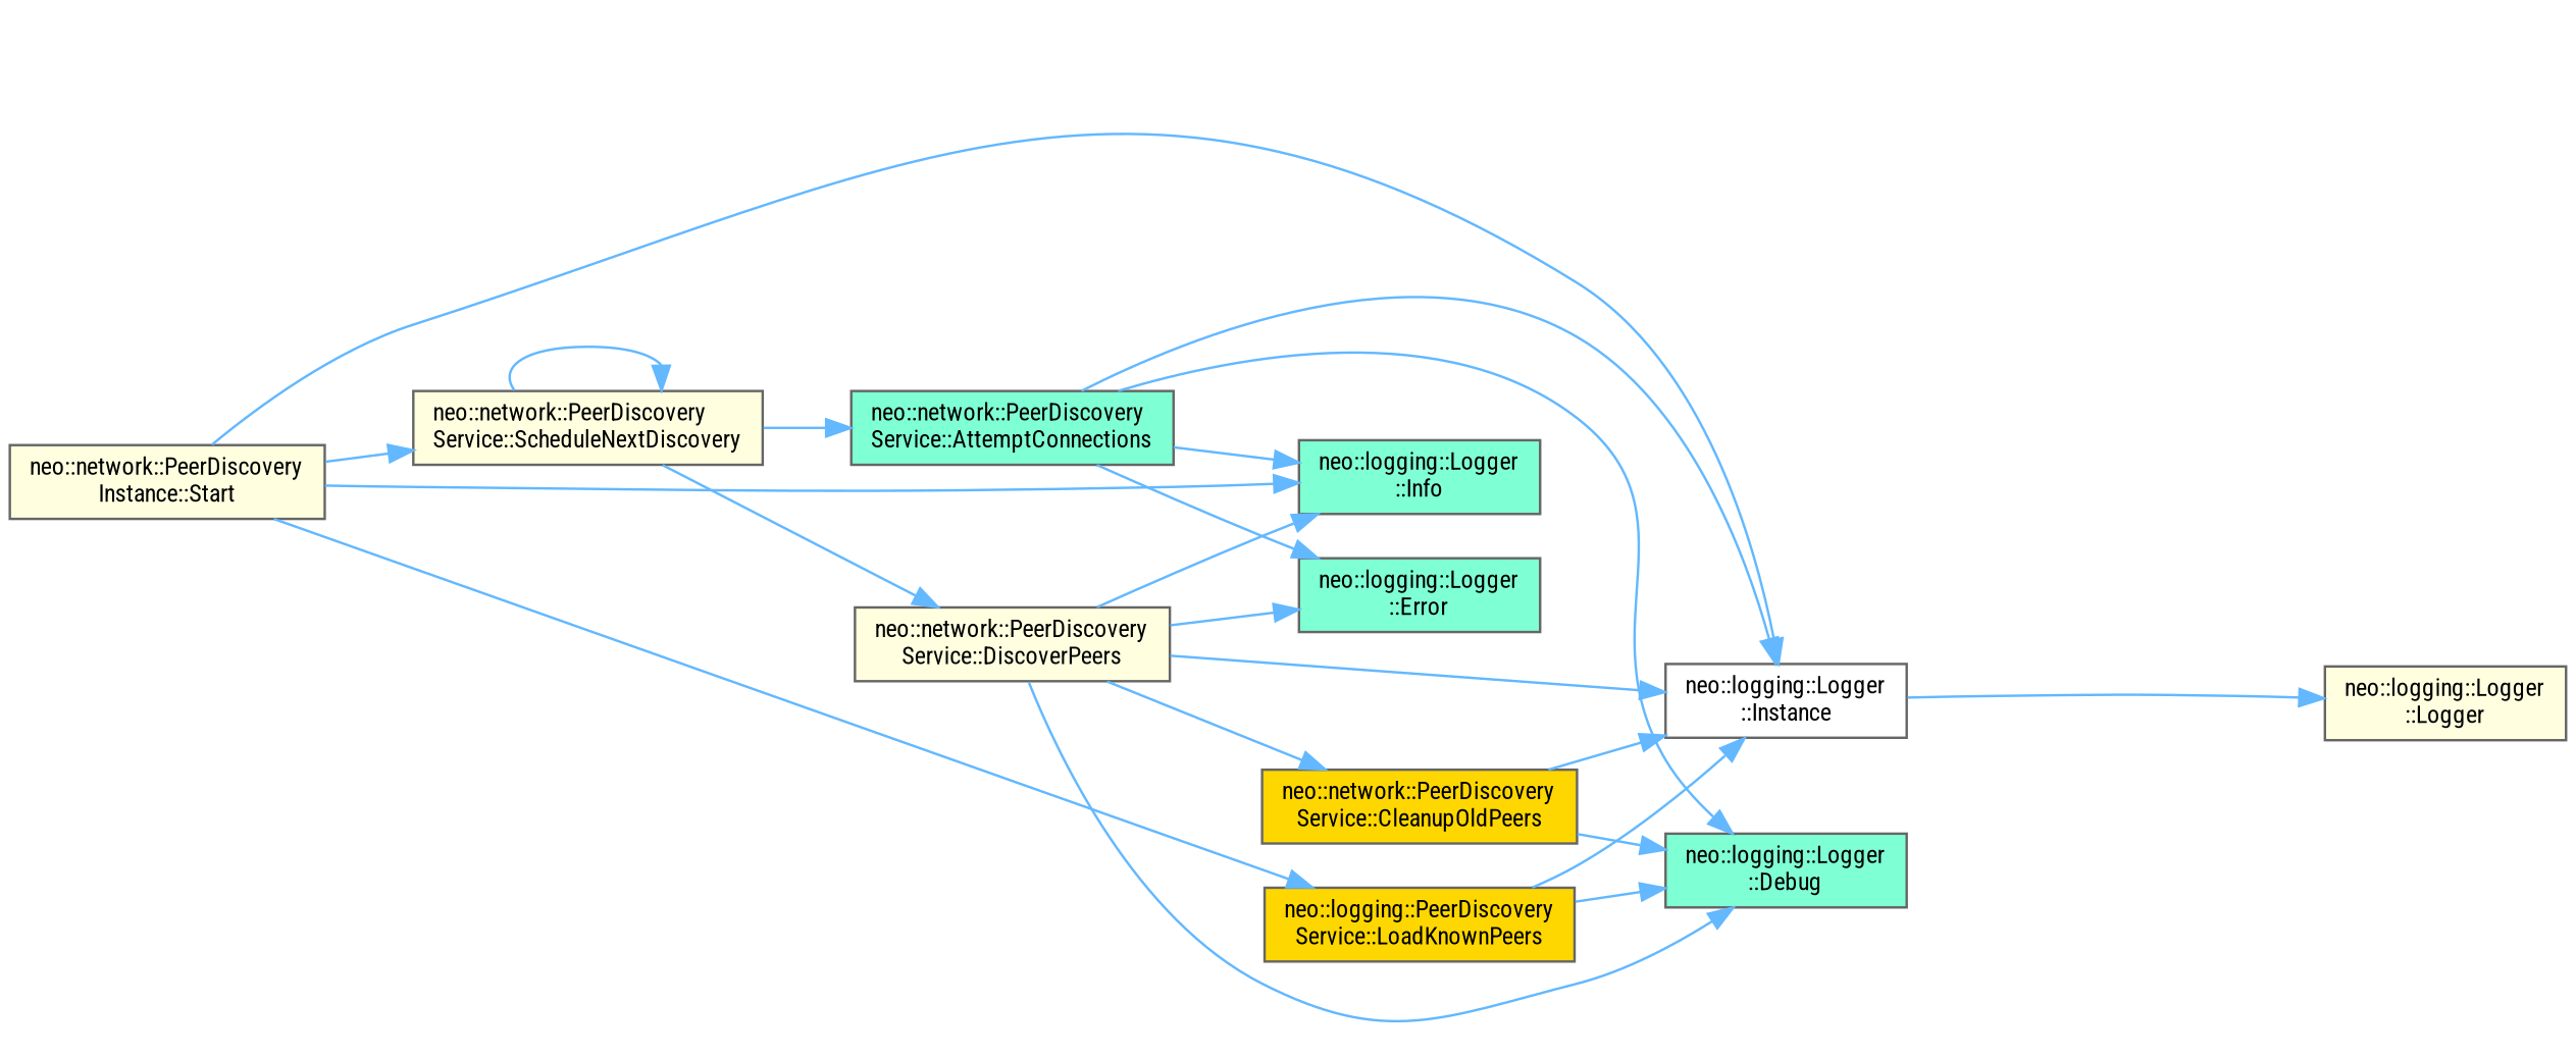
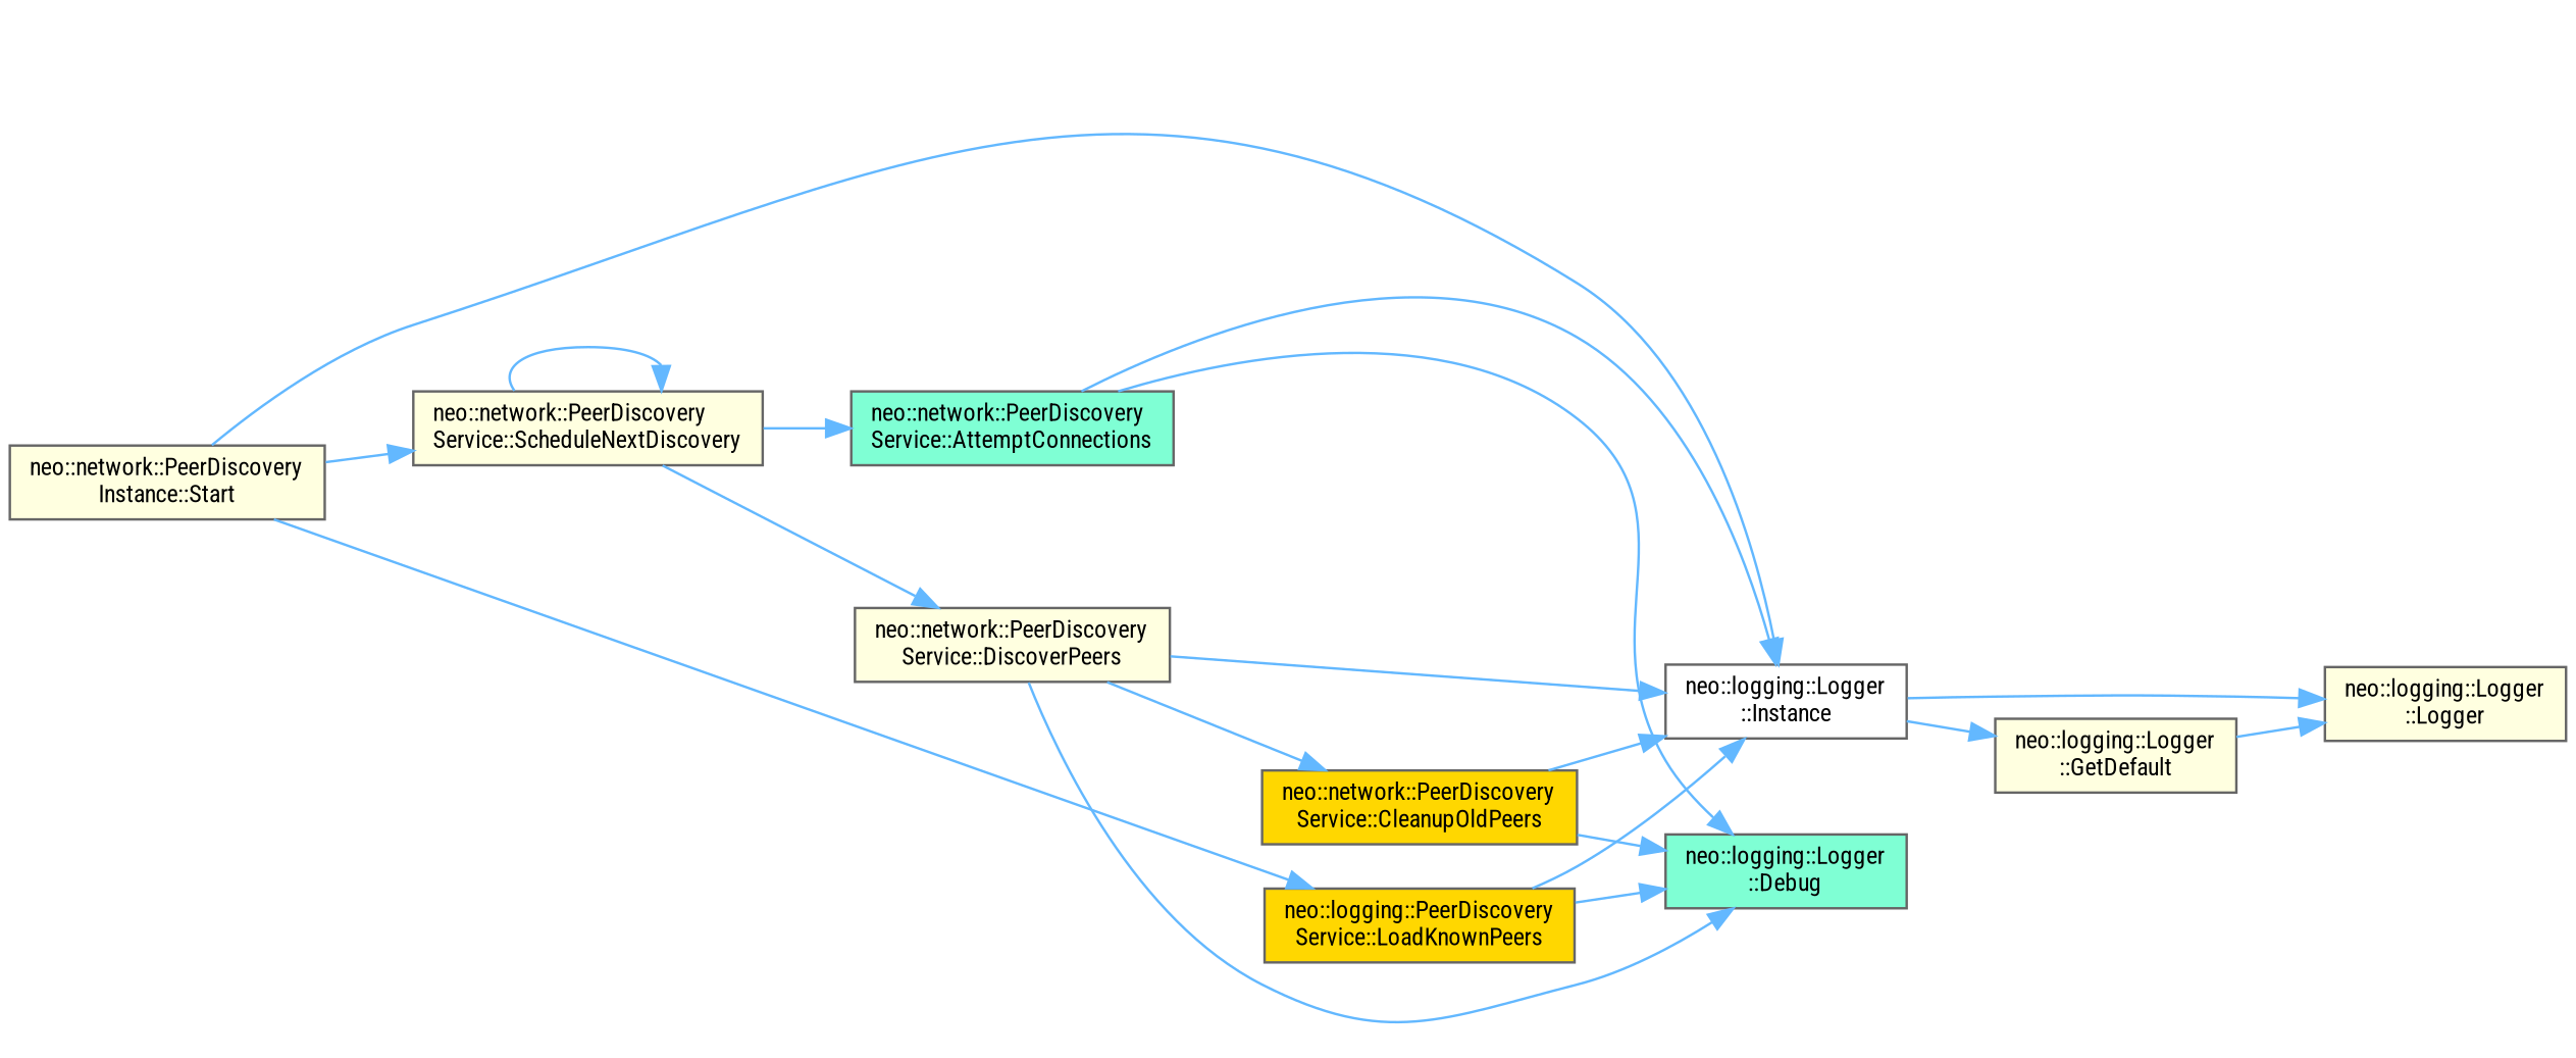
  digraph {
    fontname="Roboto Condensed"
    rankdir=LR
    node [color=grey40 fillcolor=lightyellow fontname="Roboto Condensed" fontsize=10 shape=box style=filled]
    edge [color=steelblue1 fontname="Roboto Condensed" fontsize=10 labelfontname=Helvetica labelfontsize=10 style=solid]
    n1 [color=gray40 fontcolor=black height=0.2 label="neo::network::PeerDiscovery\lInstance::Start" width=0.4]
-   n2 [fillcolor=aquamarine height=0.2 label="neo::logging::Logger\l::Info" width=0.4]
    n3 [fillcolor=white height=0.2 label="neo::logging::Logger\l::Instance" width=0.4]
    n4 [fillcolor=gold height=0.2 label="neo::logging::PeerDiscovery\lService::LoadKnownPeers" width=0.4]
    n5 [height=0.2 label="neo::network::PeerDiscovery\lService::ScheduleNextDiscovery" width=0.4]
+   n6 [height=0.2 label="neo::logging::Logger\l::GetDefault" width=0.4]
    n7 [height=0.2 label="neo::logging::Logger\l::Logger" width=0.4]
    n8 [fillcolor=aquamarine height=0.2 label="neo::logging::Logger\l::Debug" width=0.4]
    n9 [height=0.2 label="neo::network::PeerDiscovery\lService::DiscoverPeers" width=0.4]
    n10 [fillcolor=aquamarine height=0.2 label="neo::network::PeerDiscovery\lService::AttemptConnections" width=0.4]
-   n11 [fillcolor=aquamarine height=0.2 label="neo::logging::Logger\l::Error" width=0.4]
    n12 [fillcolor=gold height=0.2 label="neo::network::PeerDiscovery\lService::CleanupOldPeers" width=0.4]
-   n1 -> n2
    n1 -> n3
    n1 -> n4
    n1 -> n5
+   n3 -> n6
    n3 -> n7
    n4 -> n3
    n4 -> n8
    n5 -> n5
    n5 -> n9
    n5 -> n10
-   n9 -> n2
+   n6 -> n7
    n9 -> n3
    n9 -> n8
-   n9 -> n11
    n9 -> n12
-   n10 -> n2
    n10 -> n3
    n10 -> n8
-   n10 -> n11
    n12 -> n3
    n12 -> n8
  }
